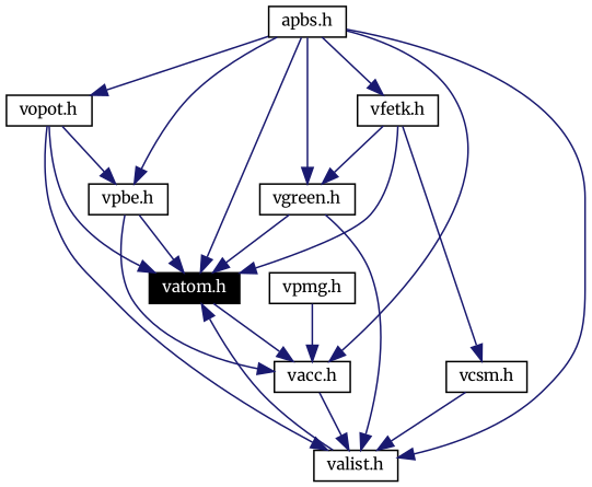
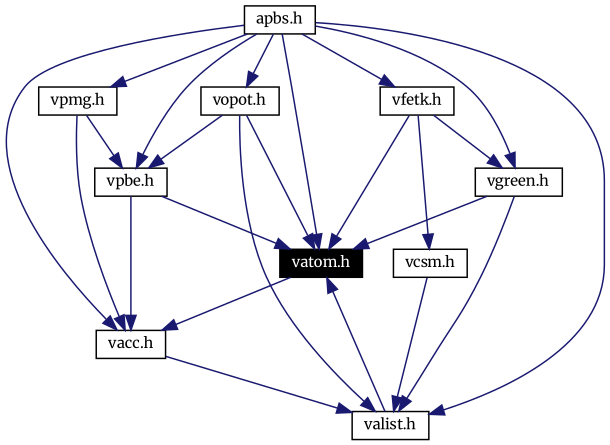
  digraph {
    fontname=Merriweather
    node [color=black fontname=Merriweather fontsize=10 shape=box]
    edge [color=midnightblue fontname=Merriweather fontsize=10 style=solid]
    n1 [fontcolor=white height=0.2 label="vatom.h" style=filled width=0.4]
    n2 [height=0.2 label="vacc.h" width=0.4]
    n3 [height=0.2 label="vopot.h" width=0.4]
    n4 [height=0.2 label="vpbe.h" width=0.4]
    n5 [height=0.2 label="valist.h" width=0.4]
    n6 [height=0.2 label="apbs.h" width=0.4]
    n7 [height=0.2 label="vpmg.h" width=0.4]
    n8 [height=0.2 label="vfetk.h" width=0.4]
    n9 [height=0.2 label="vgreen.h" width=0.4]
    n10 [height=0.2 label="vcsm.h" width=0.4]
    n1 -> n2
    n2 -> n5
    n3 -> n1
    n3 -> n4
    n3 -> n5
    n4 -> n1
    n4 -> n2
    n5 -> n1
    n6 -> n1
    n6 -> n2
    n6 -> n3
    n6 -> n4
    n6 -> n5
+   n6 -> n7
    n6 -> n8
    n6 -> n9
    n7 -> n2
+   n7 -> n4
    n8 -> n1
    n8 -> n9
    n8 -> n10
    n9 -> n1
    n9 -> n5
    n10 -> n5
  }
